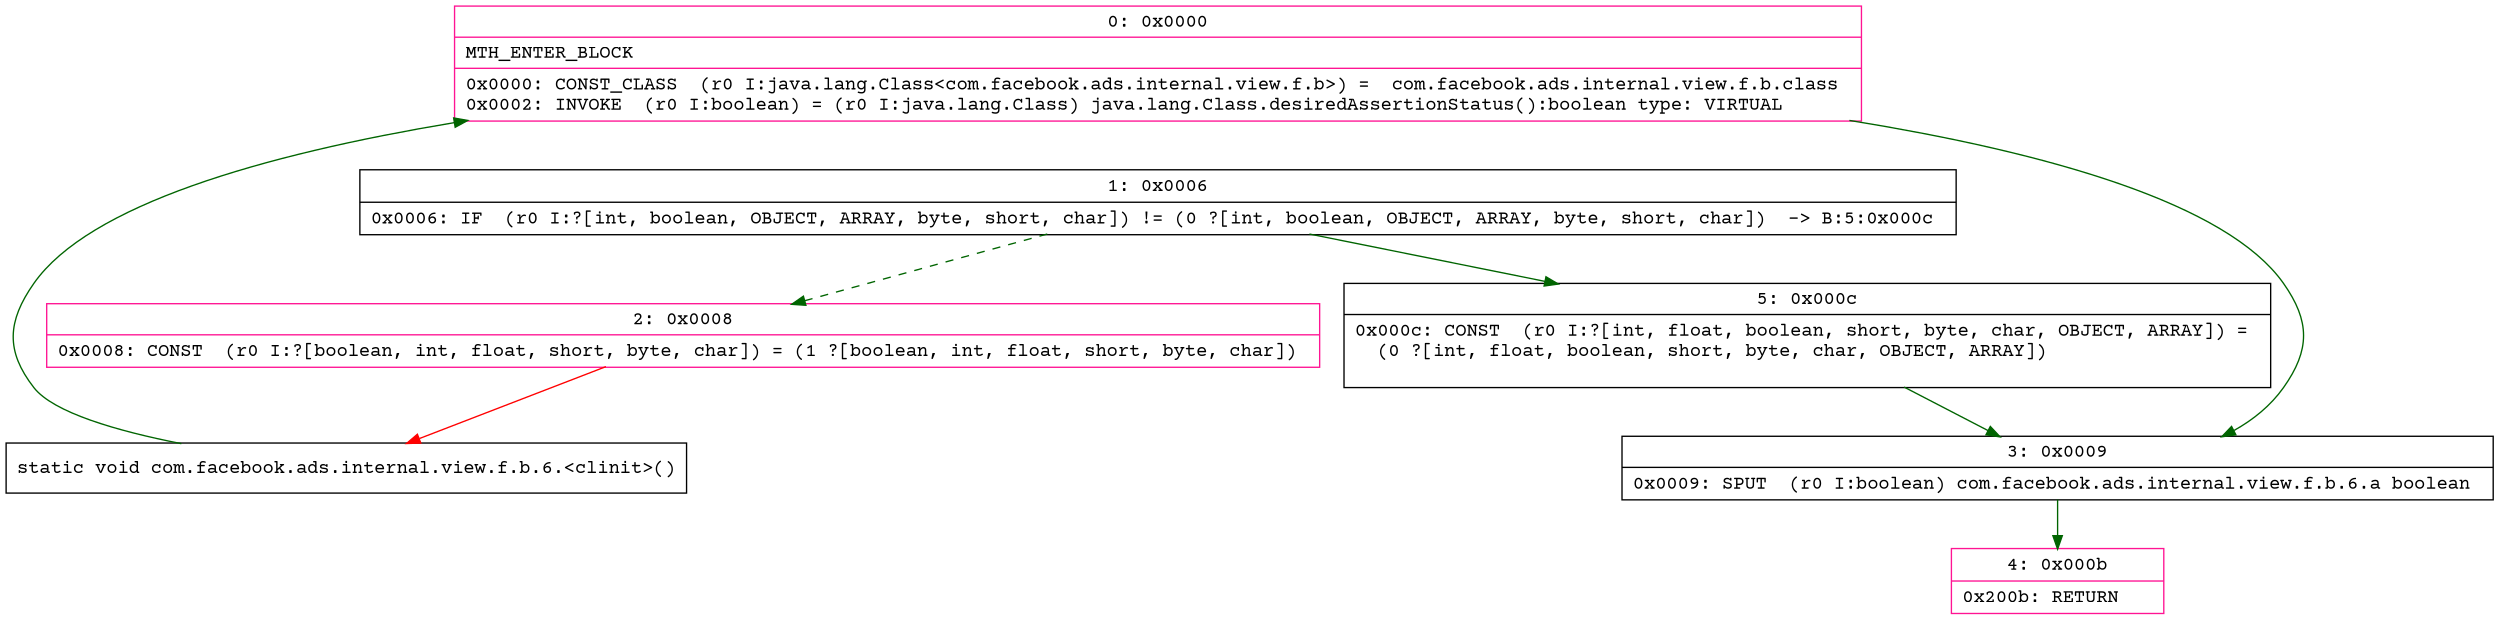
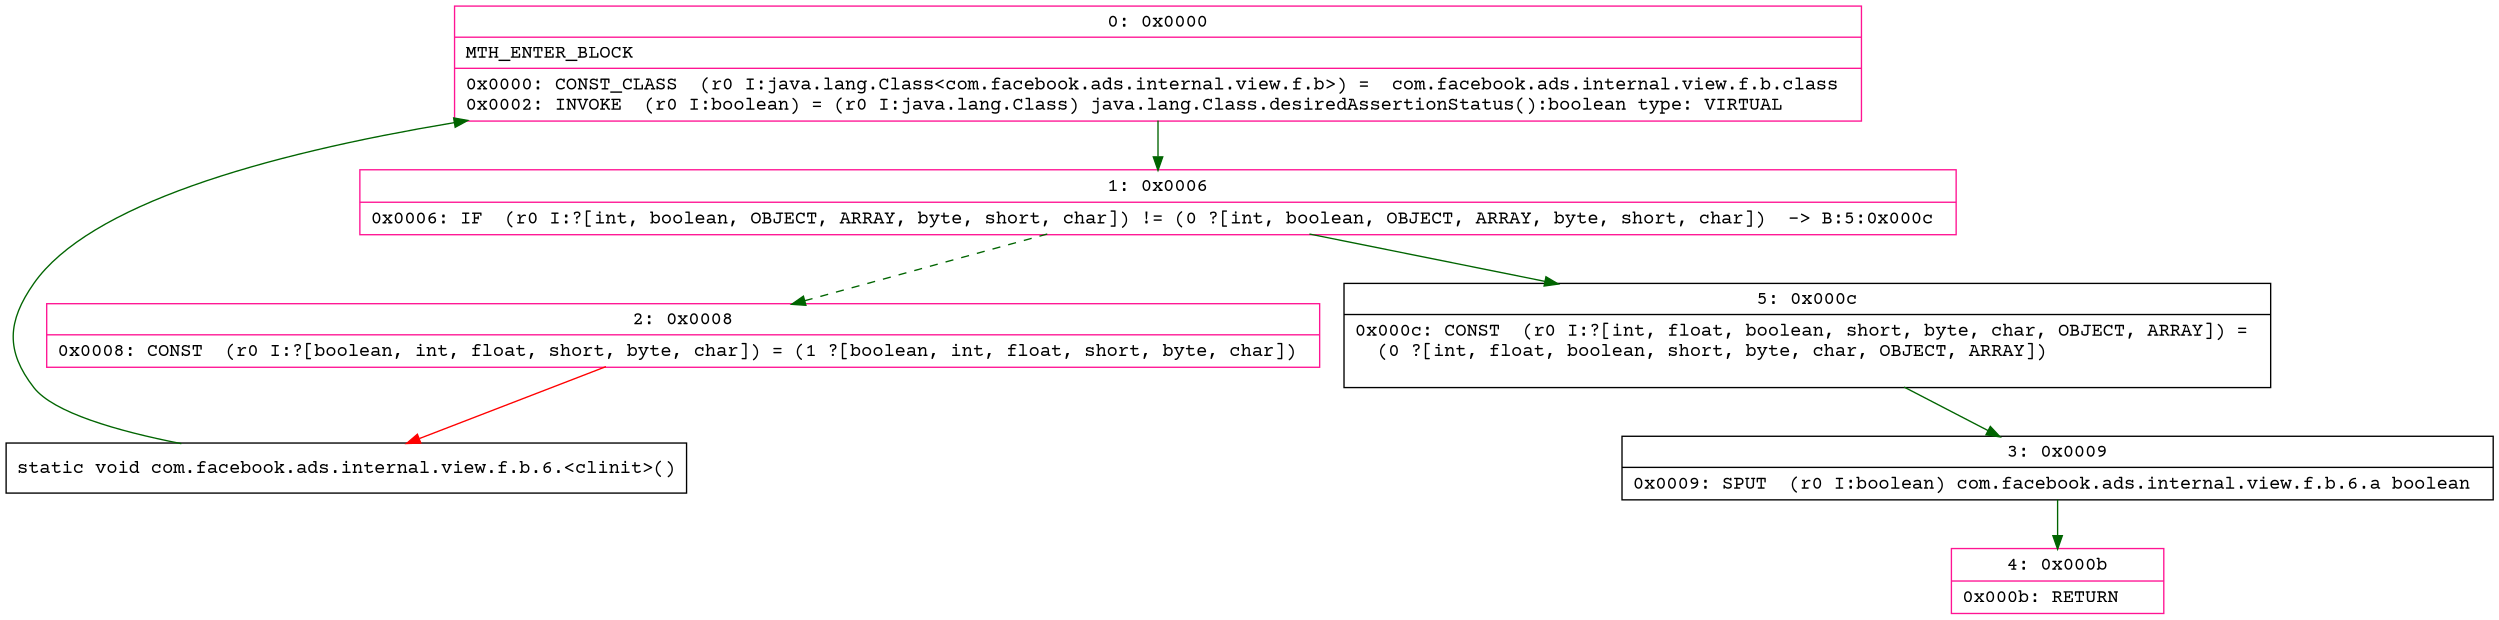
  digraph {
    fontname="Courier Prime"
    node [color=deeppink fontname="Courier Prime" shape=record]
    edge [color=darkgreen fontname="Courier Prime"]
    n1 [label="{0\:\ 0x0000|MTH_ENTER_BLOCK\l|0x0000: CONST_CLASS  (r0 I:java.lang.Class\<com.facebook.ads.internal.view.f.b\>) =  com.facebook.ads.internal.view.f.b.class \l0x0002: INVOKE  (r0 I:boolean) = (r0 I:java.lang.Class) java.lang.Class.desiredAssertionStatus():boolean type: VIRTUAL \l}"]
-   n2 [color=black label="{1\:\ 0x0006|0x0006: IF  (r0 I:?[int, boolean, OBJECT, ARRAY, byte, short, char]) != (0 ?[int, boolean, OBJECT, ARRAY, byte, short, char])  \-\> B:5:0x000c \l}"]
+   n2 [label="{1\:\ 0x0006|0x0006: IF  (r0 I:?[int, boolean, OBJECT, ARRAY, byte, short, char]) != (0 ?[int, boolean, OBJECT, ARRAY, byte, short, char])  \-\> B:5:0x000c \l}"]
    n3 [label="{2\:\ 0x0008|0x0008: CONST  (r0 I:?[boolean, int, float, short, byte, char]) = (1 ?[boolean, int, float, short, byte, char]) \l}"]
    n4 [color=black label="{5\:\ 0x000c|0x000c: CONST  (r0 I:?[int, float, boolean, short, byte, char, OBJECT, ARRAY]) = \l  (0 ?[int, float, boolean, short, byte, char, OBJECT, ARRAY])\l \l}"]
    n5 [color=black label="{static void com.facebook.ads.internal.view.f.b.6.\<clinit\>() }"]
    n6 [color=black label="{3\:\ 0x0009|0x0009: SPUT  (r0 I:boolean) com.facebook.ads.internal.view.f.b.6.a boolean \l}"]
-   n7 [label="{4\:\ 0x000b|0x200b: RETURN   \l}"]
-   n1 -> n6
+   n7 [label="{4\:\ 0x000b|0x000b: RETURN   \l}"]
+   n1 -> n2
    n2 -> n3 [style=dashed]
    n2 -> n4
    n3 -> n5 [color=red]
    n4 -> n6
    n5 -> n1
    n6 -> n7
  }
